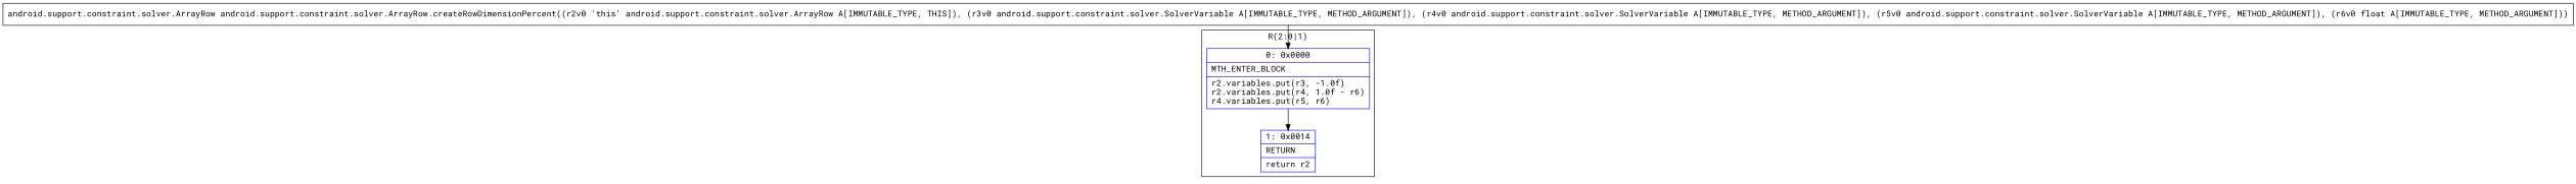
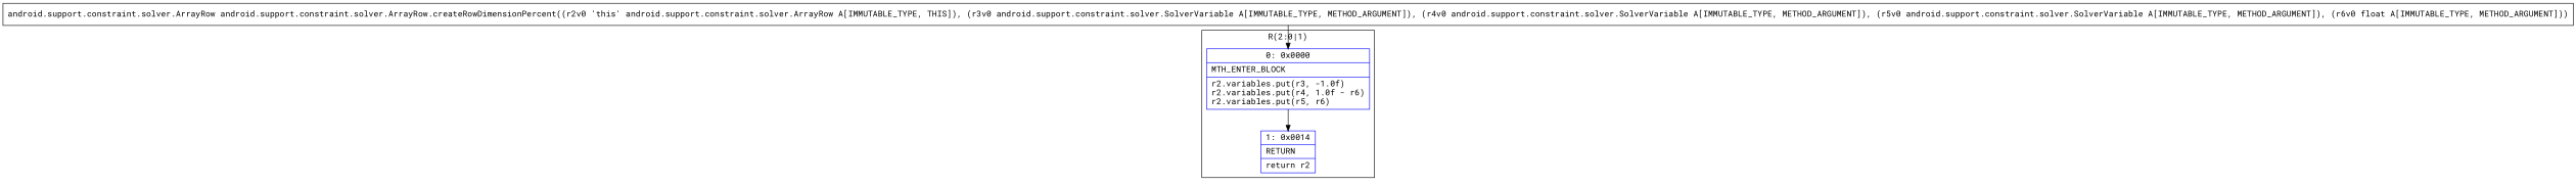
  digraph {
    fontname="Roboto Mono"
    node [color=blue shape=record fontname="Roboto Mono"]
    edge [fontname="Roboto Mono"]
-   n1 [label="{0\:\ 0x0000|MTH_ENTER_BLOCK\l|r2.variables.put(r3, \-1.0f)\lr2.variables.put(r4, 1.0f \- r6)\lr4.variables.put(r5, r6)\l}"]
+   n1 [label="{0\:\ 0x0000|MTH_ENTER_BLOCK\l|r2.variables.put(r3, \-1.0f)\lr2.variables.put(r4, 1.0f \- r6)\lr2.variables.put(r5, r6)\l}"]
    n2 [label="{1\:\ 0x0014|RETURN\l|return r2\l}"]
    n3 [label="{android.support.constraint.solver.ArrayRow android.support.constraint.solver.ArrayRow.createRowDimensionPercent((r2v0 'this' android.support.constraint.solver.ArrayRow A[IMMUTABLE_TYPE, THIS]), (r3v0 android.support.constraint.solver.SolverVariable A[IMMUTABLE_TYPE, METHOD_ARGUMENT]), (r4v0 android.support.constraint.solver.SolverVariable A[IMMUTABLE_TYPE, METHOD_ARGUMENT]), (r5v0 android.support.constraint.solver.SolverVariable A[IMMUTABLE_TYPE, METHOD_ARGUMENT]), (r6v0 float A[IMMUTABLE_TYPE, METHOD_ARGUMENT])) }" color=""]
    subgraph cluster_1 {
      label="R(2:0|1)"
      n1
      n2
    }
    n1 -> n2
    n3 -> n1
  }
